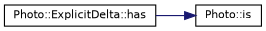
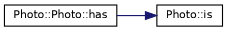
  digraph {
    rankdir=RL
    node [color=black fillcolor=white fontname=Helvetica fontsize=10 shape=record style=filled]
    n1 [fontcolor=black height=0.2 label="Photo::is" width=0.4]
-   n2 [height=0.2 label="Photo::ExplicitDelta::has" width=0.4]
+   n2 [height=0.2 label="Photo::Photo::has" width=0.4]
    n1 -> n2 [color=midnightblue dir=back fontname=Helvetica fontsize=10 labelfontname=Helvetica labelfontsize=10 style=solid]
  }
